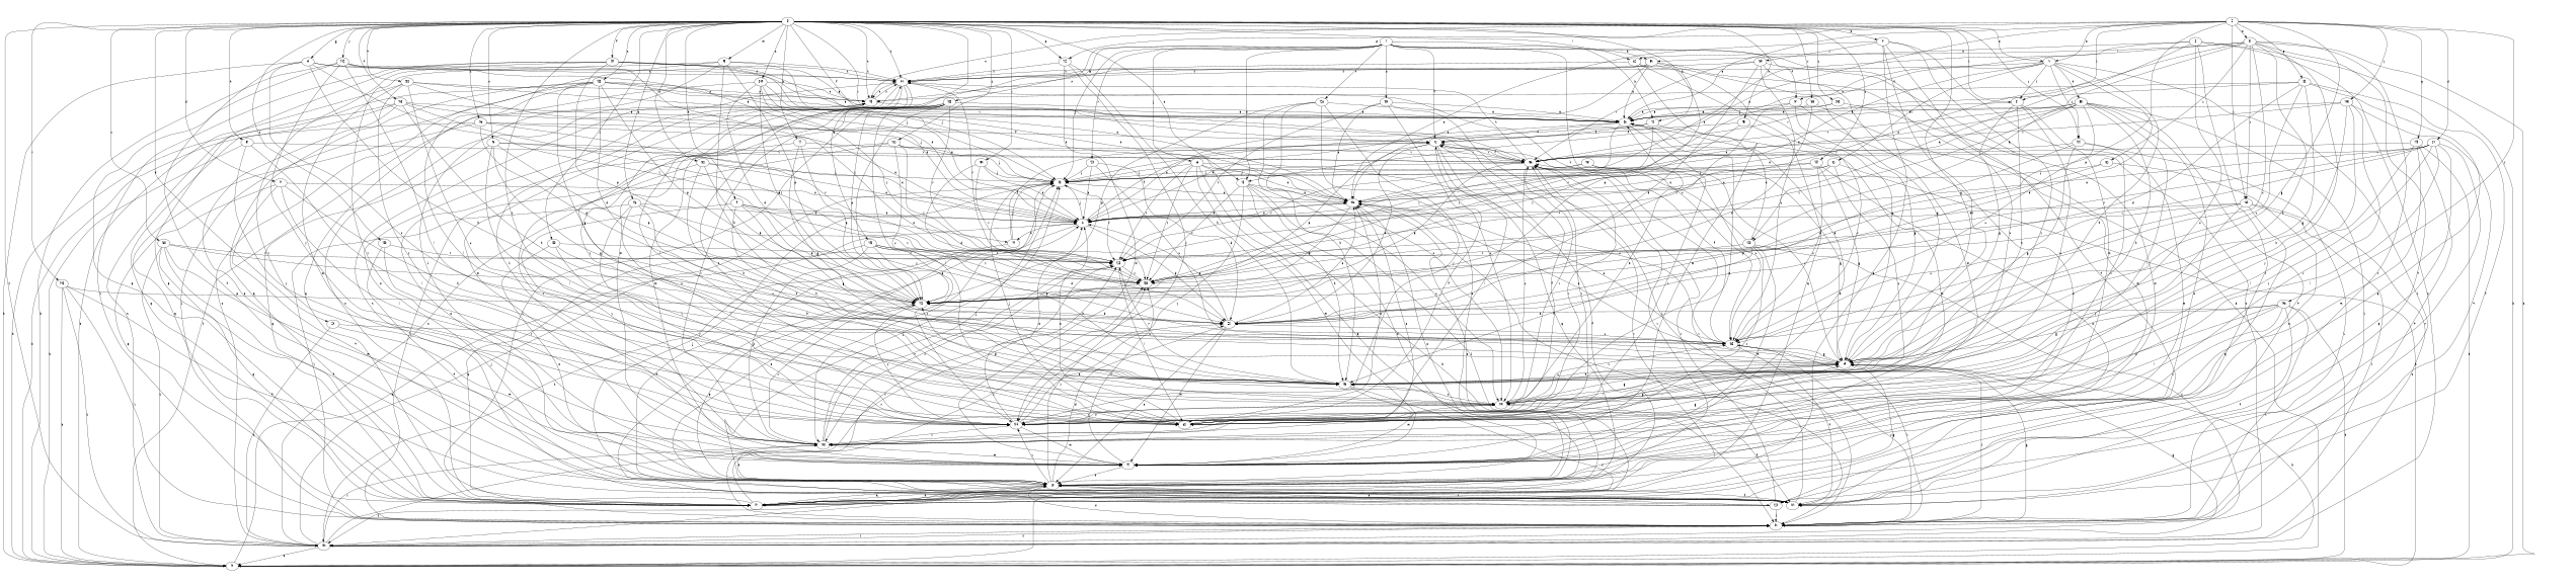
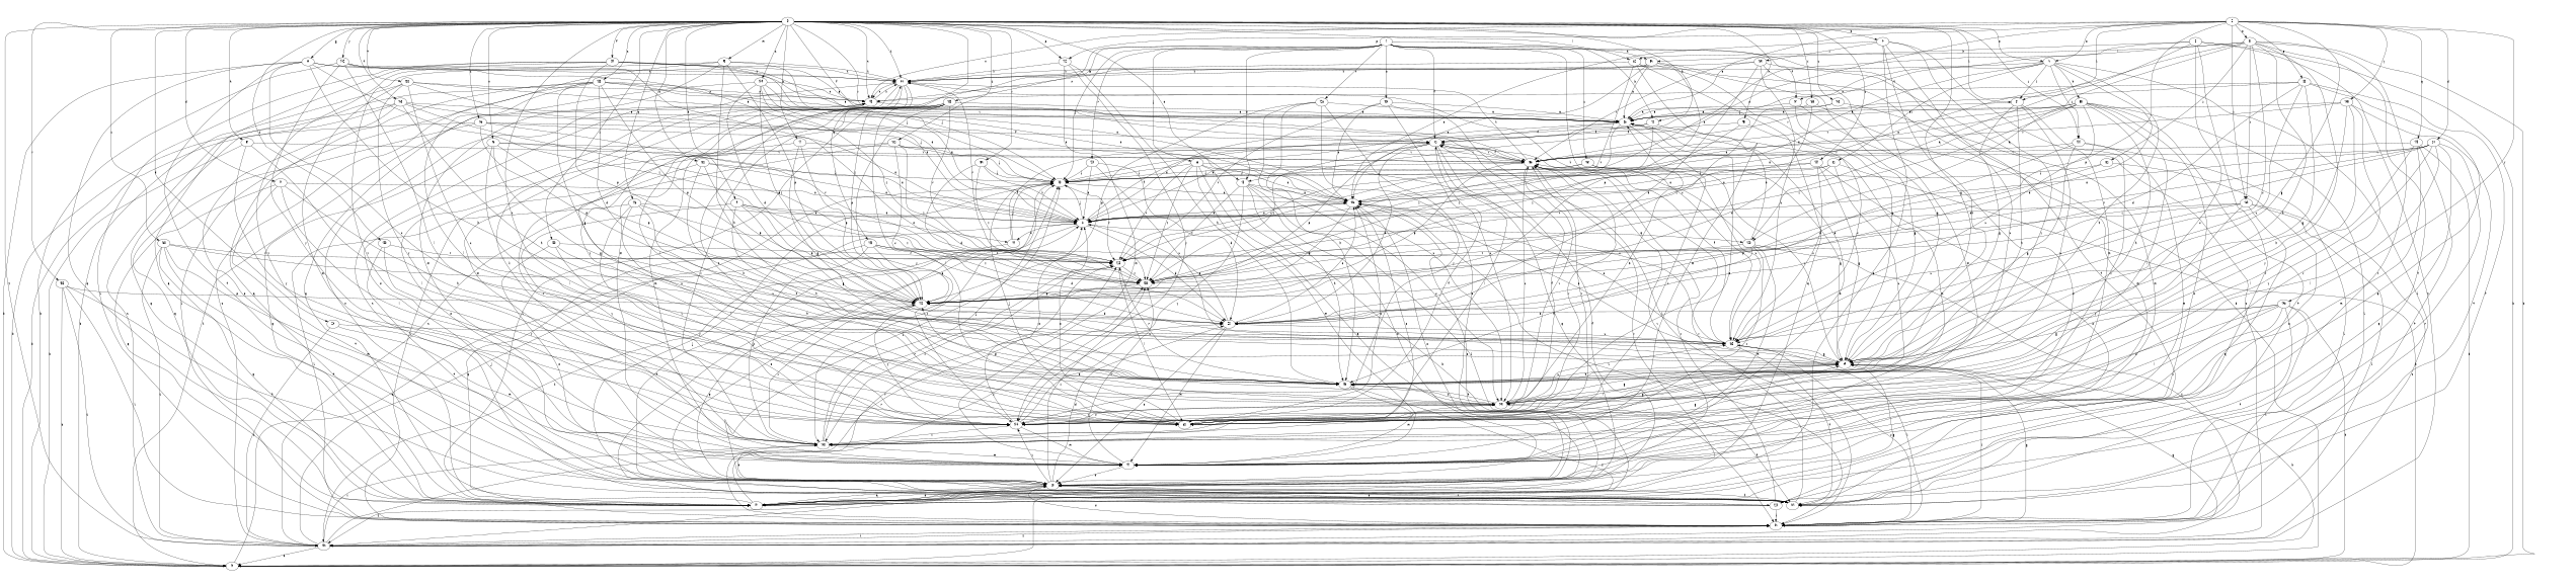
  strict digraph {
    fontname="Patrick Hand"
    node [fontname="Patrick Hand"]
    edge [fontname="Patrick Hand"]
    0
    4
    7
    9
    11
    13
    18
    21
    24
    39
    42
    44
    49
    51
    62
    77
    81
    90
    95
    96
    98
    102
    112
    115
    116
    130
    131
    138
    140
-   143 [label=343]
+   143
    146
    149
-   153 [label=173]
+   153
    154
    156
    160
    165
    172
-   179 [label=379]
+   179
    180
    181
    182
    183
    184
    141
    6
    28
    55
    56
    82
    84
    91
    106
    142
    121
    169
    177
    113
    19
    20
    135
    63
    163
    70
    36
    170
    14
    128
    1
    54
    66
    103
    104
    124
    126
    n76 [label=961]
    2
    5
    27
    33
    118
    168
    175
    176
    120
    127
    132
    3
    0 -> 4 [label=a]
    0 -> 7 [label=b]
    0 -> 9 [label=b]
    0 -> 11 [label=b]
    0 -> 13 [label=b]
    0 -> 18 [label=c]
    0 -> 21 [label=d]
    0 -> 24 [label=d]
    0 -> 39 [label=f]
    0 -> 42 [label=f]
    0 -> 44 [label=g]
    0 -> 49 [label=g]
    0 -> 51 [label=h]
    0 -> 62 [label=i]
    0 -> 77 [label=k]
    0 -> 81 [label=l]
    0 -> 90 [label=m]
    0 -> 95 [label=n]
    0 -> 96 [label=n]
    0 -> 98 [label=n]
    0 -> 102 [label=o]
    0 -> 112 [label=p]
    0 -> 115 [label=q]
    0 -> 116 [label=q]
    0 -> 130 [label=s]
    0 -> 131 [label=s]
    0 -> 138 [label=t]
    0 -> 140 [label=t]
    0 -> 143 [label=u]
    0 -> 146 [label=u]
    0 -> 149 [label=u]
    0 -> 153 [label=v]
    0 -> 154 [label=v]
    0 -> 156 [label=v]
    0 -> 160 [label=w]
    0 -> 165 [label=x]
    0 -> 172 [label=y]
    0 -> 179 [label=z]
    0 -> 180 [label=z]
    0 -> 181 [label=z]
    0 -> 182 [label=z]
    0 -> 183 [label=z]
    0 -> 184 [label=z]
    4 -> 77 [label=k]
    4 -> 81 [label=l]
    4 -> 131 [label=s]
    4 -> 141 [label=t]
    4 -> 6 [label=a]
    4 -> 28 [label=d]
    4 -> 55 [label=h]
    4 -> 56 [label=h]
    4 -> 82 [label=l]
    4 -> 84 [label=l]
    7 -> 56 [label=h]
    7 -> 91 [label=m]
    7 -> 106 [label=o]
    7 -> 142 [label=t]
    7 -> 121 [label=q]
    7 -> 169 [label=x]
    7 -> 177 [label=y]
    9 -> 49 [label=g]
    9 -> 6 [label=a]
    9 -> 56 [label=h]
    9 -> 177 [label=y]
    9 -> 113 [label=p]
    9 -> 19 [label=c]
    11 -> 49 [label=g]
    11 -> 156 [label=v]
    11 -> 113 [label=p]
    11 -> 20 [label=c]
    13 -> 42 [label=f]
    13 -> 6 [label=a]
    13 -> 91 [label=m]
    13 -> 135 [label=s]
    18 -> 149 [label=u]
    18 -> 56 [label=h]
    18 -> 84 [label=l]
    18 -> 106 [label=o]
    18 -> 177 [label=y]
    18 -> 20 [label=c]
    18 -> 135 [label=s]
    21 -> 56 [label=h]
    21 -> 106 [label=o]
    21 -> 142 [label=t]
    21 -> 121 [label=q]
    21 -> 63 [label=i]
    24 -> 184 [label=z]
    24 -> 91 [label=m]
    24 -> 163 [label=w]
    39 -> 77 [label=k]
    39 -> 84 [label=l]
    39 -> 106 [label=o]
    39 -> 121 [label=q]
    39 -> 113 [label=p]
    39 -> 70 [label=j]
    39 -> 36 [label=e]
    39 -> 170 [label=x]
    42 -> 156 [label=v]
    42 -> 28 [label=d]
    42 -> 121 [label=q]
    42 -> 113 [label=p]
+   42 -> 135 [label=s]
    42 -> 63 [label=i]
    44 -> 77 [label=k]
    44 -> 149 [label=u]
    44 -> 6 [label=a]
    44 -> 56 [label=h]
    44 -> 142 [label=t]
    44 -> 135 [label=s]
    44 -> 14 [label=b]
    49 -> 156 [label=v]
    49 -> 56 [label=h]
    49 -> 84 [label=l]
    49 -> 106 [label=o]
    49 -> 63 [label=i]
    49 -> 14 [label=b]
    51 -> 156 [label=v]
    51 -> 177 [label=y]
    51 -> 63 [label=i]
    51 -> 14 [label=b]
    62 -> 49 [label=g]
    62 -> 77 [label=k]
    62 -> 91 [label=m]
    62 -> 121 [label=q]
-   141 -> 128 [label=r]
+   62 -> 128 [label=r]
    77 -> 98 [label=n]
    77 -> 91 [label=m]
    77 -> 177 [label=y]
    77 -> 20 [label=c]
    77 -> 63 [label=i]
    77 -> 128 [label=r]
    81 -> 49 [label=g]
    81 -> 149 [label=u]
    81 -> 56 [label=h]
    81 -> 36 [label=e]
    81 -> 170 [label=x]
    90 -> 77 [label=k]
    90 -> 184 [label=z]
    90 -> 56 [label=h]
-   90 -> 91 [label=l]
+   90 -> 91 [label=m]
    90 -> 113 [label=p]
    90 -> 70 [label=j]
    90 -> 170 [label=x]
    95 -> 42 [label=f]
    95 -> 135 [label=s]
    95 -> 163 [label=w]
    96 -> 49 [label=g]
    96 -> 156 [label=v]
    96 -> 6 [label=a]
    96 -> 121 [label=q]
    96 -> 113 [label=p]
    96 -> 63 [label=i]
    98 -> 77 [label=k]
    98 -> 36 [label=e]
    102 -> 149 [label=u]
    102 -> 6 [label=a]
    102 -> 56 [label=h]
    102 -> 113 [label=p]
    102 -> 70 [label=j]
    112 -> 77 [label=k]
    112 -> 56 [label=h]
    112 -> 91 [label=m]
    112 -> 177 [label=y]
    115 -> 28 [label=d]
    115 -> 121 [label=q]
    115 -> 113 [label=p]
    115 -> 135 [label=s]
    115 -> 170 [label=x]
    115 -> 128 [label=r]
    116 -> 6 [label=a]
    116 -> 56 [label=h]
    116 -> 84 [label=l]
    116 -> 177 [label=y]
    116 -> 135 [label=s]
    116 -> 63 [label=i]
    130 -> 56 [label=h]
    130 -> 177 [label=y]
    130 -> 20 [label=c]
    130 -> 128 [label=r]
    131 -> 49 [label=g]
    131 -> 156 [label=v]
    131 -> 28 [label=d]
    131 -> 84 [label=l]
    131 -> 91 [label=m]
    138 -> 98 [label=n]
    138 -> 149 [label=u]
    138 -> 6 [label=a]
    138 -> 91 [label=m]
    138 -> 177 [label=y]
    138 -> 36 [label=e]
    138 -> 14 [label=b]
    140 -> 56 [label=h]
    140 -> 121 [label=q]
    140 -> 20 [label=c]
    140 -> 135 [label=s]
    140 -> 70 [label=j]
    140 -> 36 [label=e]
    140 -> 14 [label=b]
    143 -> 91 [label=m]
    143 -> 135 [label=s]
    143 -> 36 [label=e]
    146 -> 42 [label=f]
    146 -> 6 [label=a]
    146 -> 121 [label=q]
    146 -> 113 [label=p]
    146 -> 14 [label=b]
    146 -> 128 [label=r]
    149 -> 49 [label=g]
    149 -> 156 [label=v]
-   115 -> 56 [label=h]
+   149 -> 56 [label=h]
    149 -> 142 [label=t]
    149 -> 177 [label=y]
    149 -> 113 [label=p]
    149 -> 63 [label=i]
    149 -> 163 [label=w]
    149 -> 36 [label=e]
    153 -> 184 [label=z]
    153 -> 84 [label=l]
    153 -> 142 [label=t]
    153 -> 113 [label=p]
    153 -> 14 [label=b]
-   154 -> 6 [label=a]
+   154 -> 6 [label=k]
    154 -> 28 [label=d]
    154 -> 135 [label=s]
    154 -> 70 [label=j]
    156 -> 42 [label=f]
    156 -> 77 [label=k]
    156 -> 149 [label=u]
    156 -> 113 [label=p]
    156 -> 70 [label=j]
    160 -> 184 [label=z]
    160 -> 91 [label=m]
    160 -> 142 [label=t]
    160 -> 121 [label=q]
    160 -> 163 [label=w]
    160 -> 128 [label=r]
    165 -> 28 [label=d]
    165 -> 91 [label=m]
    165 -> 36 [label=e]
    172 -> 77 [label=k]
    172 -> 156 [label=v]
-   172 -> 121 [label=q]
+   44 -> 121 [label=q]
    172 -> 177 [label=y]
    172 -> 135 [label=s]
    172 -> 63 [label=i]
    172 -> 14 [label=b]
    179 -> 98 [label=n]
    179 -> 6 [label=a]
    179 -> 28 [label=d]
    179 -> 106 [label=o]
    179 -> 121 [label=q]
    179 -> 113 [label=p]
    179 -> 135 [label=s]
    180 -> 142 [label=t]
    180 -> 177 [label=y]
    180 -> 128 [label=r]
    181 -> 49 [label=g]
    181 -> 106 [label=o]
    181 -> 20 [label=c]
    181 -> 163 [label=w]
    181 -> 70 [label=j]
    182 -> 156 [label=v]
    182 -> 84 [label=l]
    182 -> 135 [label=s]
    182 -> 163 [label=w]
    182 -> 70 [label=j]
    182 -> 170 [label=x]
    183 -> 49 [label=g]
    183 -> 98 [label=n]
    183 -> 184 [label=z]
    183 -> 28 [label=d]
    183 -> 84 [label=l]
    183 -> 106 [label=o]
    183 -> 121 [label=q]
    183 -> 113 [label=p]
    183 -> 63 [label=i]
    183 -> 36 [label=e]
    184 -> 49 [label=g]
    184 -> 84 [label=l]
    184 -> 70 [label=j]
    184 -> 170 [label=x]
    184 -> 14 [label=b]
    184 -> 128 [label=r]
    141 -> 49 [label=g]
    141 -> 20 [label=c]
    141 -> 36 [label=e]
    6 -> 42 [label=f]
    6 -> 184 [label=z]
    6 -> 28 [label=d]
    6 -> 106 [label=o]
    6 -> 19 [label=c]
    6 -> 70 [label=j]
+   6 -> 120 [label=q]
    28 -> 6 [label=a]
    28 -> 91 [label=m]
    28 -> 106 [label=o]
    28 -> 20 [label=c]
    28 -> 163 [label=w]
    55 -> 156 [label=v]
    55 -> 6 [label=a]
    55 -> 56 [label=h]
    55 -> 84 [label=l]
    55 -> 106 [label=o]
    55 -> 142 [label=t]
    55 -> 20 [label=c]
    55 -> 135 [label=s]
    55 -> 63 [label=i]
    55 -> 163 [label=w]
    55 -> 36 [label=e]
    56 -> 149 [label=u]
    56 -> 184 [label=z]
    56 -> 91 [label=m]
    56 -> 128 [label=r]
    82 -> 149 [label=u]
    82 -> 106 [label=o]
    82 -> 70 [label=j]
    82 -> 14 [label=b]
    82 -> 128 [label=r]
    84 -> 49 [label=g]
    84 -> 184 [label=z]
    84 -> 20 [label=c]
    84 -> 163 [label=w]
    84 -> 128 [label=r]
    91 -> 20 [label=c]
    91 -> 135 [label=s]
    91 -> 36 [label=e]
    106 -> 6 [label=a]
    106 -> 84 [label=l]
    106 -> 113 [label=p]
    142 -> 156 [label=v]
    142 -> 6 [label=a]
    142 -> 70 [label=j]
    121 -> 42 [label=f]
    121 -> 49 [label=g]
    121 -> 98 [label=n]
    121 -> 156 [label=v]
    121 -> 106 [label=o]
    121 -> 20 [label=c]
    121 -> 135 [label=s]
    169 -> 77 [label=k]
    169 -> 156 [label=v]
    169 -> 184 [label=z]
    169 -> 28 [label=d]
    169 -> 91 [label=m]
    169 -> 163 [label=w]
    177 -> 42 [label=f]
    177 -> 149 [label=u]
    177 -> 156 [label=v]
    177 -> 6 [label=a]
    177 -> 28 [label=d]
    177 -> 91 [label=m]
    177 -> 36 [label=e]
    177 -> 170 [label=x]
    113 -> 28 [label=d]
    113 -> 177 [label=y]
    113 -> 170 [label=x]
    19 -> 42 [label=f]
    19 -> 142 [label=t]
    19 -> 70 [label=j]
    20 -> 156 [label=v]
    20 -> 184 [label=z]
    20 -> 28 [label=d]
    20 -> 106 [label=o]
    20 -> 142 [label=t]
    20 -> 121 [label=q]
    20 -> 177 [label=y]
    20 -> 113 [label=p]
    20 -> 135 [label=s]
    20 -> 70 [label=j]
    20 -> 127 [label=r]
    135 -> 113 [label=p]
    63 -> 42 [label=f]
    63 -> 49 [label=g]
    63 -> 98 [label=n]
    63 -> 156 [label=v]
    63 -> 6 [label=a]
    63 -> 106 [label=o]
    63 -> 70 [label=j]
    163 -> 42 [label=f]
    163 -> 49 [label=g]
    163 -> 84 [label=l]
    163 -> 106 [label=o]
    163 -> 142 [label=t]
    70 -> 106 [label=o]
    70 -> 170 [label=x]
    70 -> 128 [label=r]
    36 -> 42 [label=f]
    36 -> 6 [label=a]
    36 -> 135 [label=s]
    36 -> 170 [label=x]
    170 -> 49 [label=g]
    170 -> 77 [label=k]
    170 -> 91 [label=m]
    170 -> 106 [label=o]
    170 -> 20 [label=c]
    170 -> 70 [label=j]
    170 -> 128 [label=r]
    14 -> 77 [label=k]
    14 -> 6 [label=a]
    128 -> 135 [label=s]
    128 -> 63 [label=i]
    128 -> 170 [label=x]
    1 -> 13 [label=b]
    1 -> 18 [label=c]
    1 -> 42 [label=f]
    1 -> 141 [label=t]
    1 -> 91 [label=m]
    1 -> 163 [label=w]
    1 -> 70 [label=j]
    1 -> 14 [label=b]
    1 -> 54 [label=h]
    1 -> 66 [label=j]
    1 -> 103 [label=o]
    1 -> 104 [label=o]
    1 -> 124 [label=r]
    1 -> 126 [label=r]
+   1 -> n76 [label=w]
    54 -> 49 [label=g]
    54 -> 77 [label=k]
    54 -> 98 [label=n]
    54 -> 149 [label=u]
    54 -> 106 [label=o]
    54 -> 113 [label=p]
    54 -> 36 [label=e]
    66 -> 91 [label=m]
    66 -> 106 [label=o]
    66 -> 121 [label=q]
    66 -> 135 [label=s]
    66 -> 163 [label=w]
    66 -> 70 [label=j]
    66 -> 14 [label=b]
    66 -> 128 [label=r]
    103 -> 184 [label=z]
    103 -> 84 [label=l]
    103 -> 91 [label=m]
    103 -> 177 [label=y]
    103 -> 113 [label=p]
    103 -> 63 [label=i]
    103 -> 36 [label=e]
    103 -> 170 [label=x]
    103 -> 128 [label=r]
    104 -> 149 [label=u]
    104 -> 84 [label=l]
    104 -> 106 [label=o]
    104 -> 36 [label=e]
    104 -> 128 [label=r]
    124 -> 6 [label=a]
    124 -> 28 [label=d]
    124 -> 163 [label=w]
    124 -> 70 [label=j]
    126 -> 149 [label=u]
    126 -> 56 [label=h]
    126 -> 177 [label=y]
    126 -> 113 [label=p]
    126 -> 20 [label=c]
    126 -> 36 [label=e]
    n76 -> 49 [label=g]
    n76 -> 163 [label=w]
    n76 -> 70 [label=j]
    n76 -> 128 [label=r]
    2 -> 4 [label=a]
    2 -> 18 [label=c]
    2 -> 49 [label=g]
    2 -> 81 [label=l]
    2 -> 98 [label=n]
    2 -> 112 [label=p]
    2 -> 113 [label=p]
    2 -> 36 [label=e]
    2 -> 5 [label=a]
    2 -> 27 [label=d]
    2 -> 33 [label=e]
    2 -> 118 [label=q]
    2 -> 168 [label=x]
    2 -> 175 [label=y]
    2 -> 176 [label=y]
    5 -> 62 [label=i]
    5 -> 6 [label=a]
    5 -> 56 [label=h]
    5 -> 142 [label=t]
    5 -> 63 [label=i]
    5 -> 163 [label=w]
    5 -> 70 [label=j]
    5 -> 14 [label=b]
    5 -> 168 [label=x]
    5 -> 120 [label=q]
    5 -> 127 [label=r]
    5 -> 132 [label=s]
    27 -> 156 [label=v]
    27 -> 6 [label=a]
    27 -> 121 [label=q]
    27 -> 177 [label=y]
    27 -> 135 [label=s]
    27 -> 63 [label=i]
    27 -> 128 [label=r]
    27 -> 127 [label=r]
    33 -> 49 [label=g]
    33 -> 98 [label=n]
    33 -> 156 [label=v]
    33 -> 28 [label=d]
    33 -> 142 [label=t]
    33 -> 121 [label=q]
    33 -> 163 [label=w]
    118 -> 156 [label=v]
    118 -> 91 [label=m]
    118 -> 142 [label=t]
    118 -> 63 [label=i]
    118 -> 14 [label=b]
    168 -> 184 [label=z]
    168 -> 6 [label=a]
    168 -> 84 [label=l]
    168 -> 121 [label=q]
    168 -> 177 [label=y]
    168 -> 113 [label=p]
    168 -> 163 [label=w]
    175 -> 156 [label=v]
    175 -> 56 [label=h]
    175 -> 142 [label=t]
    175 -> 177 [label=y]
    175 -> 36 [label=e]
    175 -> 170 [label=x]
    176 -> 49 [label=g]
    176 -> 149 [label=u]
    176 -> 28 [label=d]
    176 -> 84 [label=l]
    176 -> 142 [label=t]
    176 -> 63 [label=i]
    176 -> 170 [label=x]
    176 -> 14 [label=b]
    120 -> 77 [label=k]
    120 -> 184 [label=z]
    120 -> 56 [label=h]
    120 -> 91 [label=m]
    120 -> 36 [label=e]
    120 -> 170 [label=x]
    120 -> 128 [label=r]
    127 -> 98 [label=n]
    127 -> 156 [label=v]
    127 -> 84 [label=l]
    127 -> 20 [label=c]
    127 -> 70 [label=j]
    132 -> 113 [label=p]
    132 -> 20 [label=c]
    132 -> 70 [label=j]
    3 -> 149 [label=u]
    3 -> 184 [label=z]
    3 -> 106 [label=o]
    3 -> 14 [label=b]
    3 -> 54 [label=h]
    3 -> 120 [label=q]
    3 -> 127 [label=r]
  }
